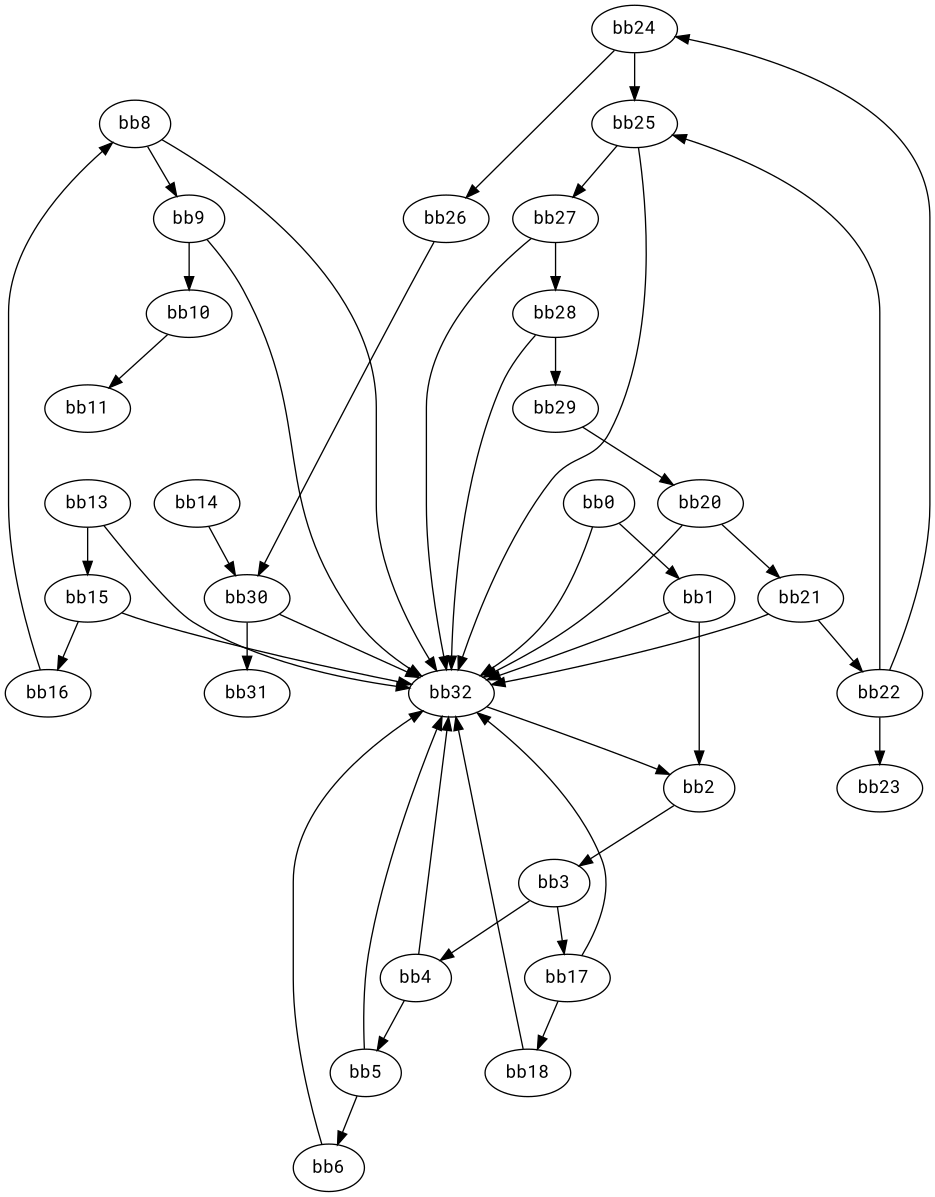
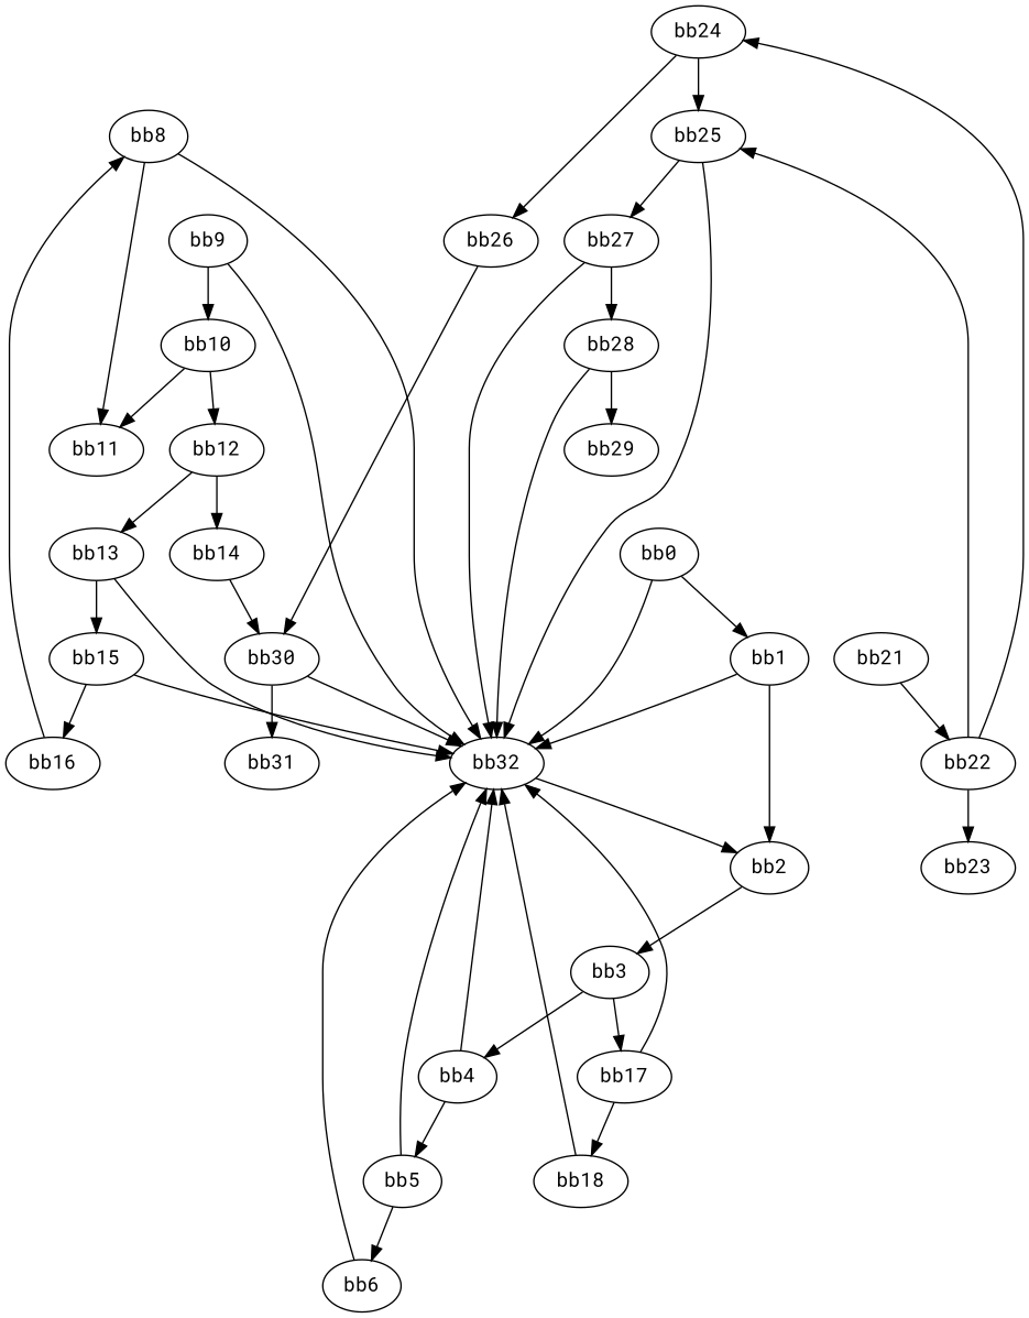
  digraph {
    fontname="Roboto Mono"
    node [fontname="Roboto Mono"]
    edge [fontname="Roboto Mono"]
    n1 [label="bb0\l"]
    n2 [label="bb1\l"]
    n3 [label="bb32\l"]
    n4 [label="bb2\l"]
    n5 [label="bb3\l"]
    n6 [label="bb4\l"]
    n7 [label="bb17\l"]
    n8 [label="bb5\l"]
    n9 [label="bb18\l"]
    n10 [label="bb6\l"]
    n11 [label="bb8\l"]
    n12 [label="bb9\l"]
    n13 [label="bb10\l"]
    n14 [label="bb11\l"]
+   n15 [label="bb12\l"]
    n16 [label="bb13\l"]
    n17 [label="bb14\l"]
    n18 [label="bb15\l"]
    n19 [label="bb30\l"]
    n20 [label="bb16\l"]
    n21 [label="bb31\l"]
-   n22 [label="bb20\l"]
    n23 [label="bb21\l"]
    n24 [label="bb22\l"]
    n25 [label="bb23\l"]
    n26 [label="bb24\l"]
    n27 [label="bb25\l"]
    n28 [label="bb26\l"]
    n29 [label="bb27\l"]
    n30 [label="bb28\l"]
    n31 [label="bb29\l"]
    n1 -> n2
    n1 -> n3
    n2 -> n3
    n2 -> n4
    n3 -> n4
    n4 -> n5
    n5 -> n6
    n5 -> n7
    n6 -> n3
    n6 -> n8
    n7 -> n3
    n7 -> n9
    n8 -> n3
    n8 -> n10
    n9 -> n3
    n10 -> n3
    n11 -> n3
-   n11 -> n12
+   n11 -> n14
    n12 -> n3
    n12 -> n13
    n13 -> n14
+   n13 -> n15
+   n15 -> n16
+   n15 -> n17
    n16 -> n3
    n16 -> n18
    n17 -> n19
    n18 -> n3
    n18 -> n20
    n19 -> n3
    n19 -> n21
    n20 -> n11
-   n22 -> n3
-   n22 -> n23
-   n23 -> n3
    n23 -> n24
    n24 -> n25
    n24 -> n26
    n24 -> n27
    n26 -> n27
    n26 -> n28
    n27 -> n3
    n27 -> n29
    n28 -> n19
    n29 -> n3
    n29 -> n30
    n30 -> n3
    n30 -> n31
-   n31 -> n22
  }
